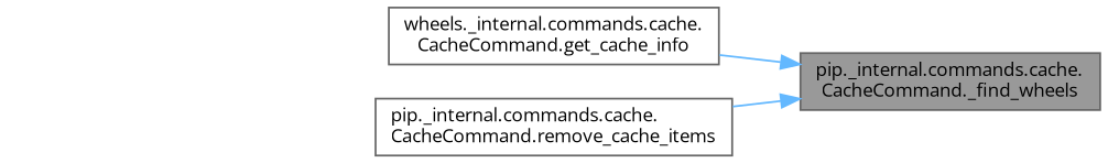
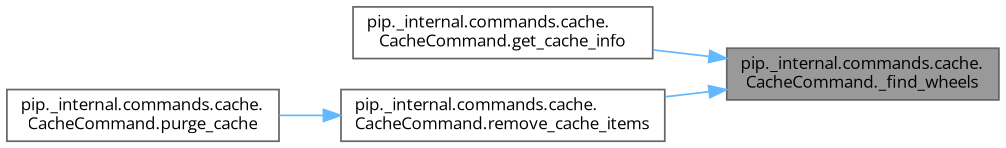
  digraph {
    fontname="Open Sans"
    rankdir=RL
    node [color=grey40 fillcolor=white fontname="Open Sans" fontsize=10 shape=box style=filled]
    edge [color=steelblue1 dir=back fontname="Open Sans" fontsize=10 labelfontname=Helvetica labelfontsize=10 style=solid]
    n1 [color=gray40 fillcolor=grey60 fontcolor=black height=0.2 label="pip._internal.commands.cache.\lCacheCommand._find_wheels" width=0.4]
-   n2 [height=0.2 label="wheels._internal.commands.cache.\lCacheCommand.get_cache_info" width=0.4]
+   n2 [height=0.2 label="pip._internal.commands.cache.\lCacheCommand.get_cache_info" width=0.4]
    n3 [height=0.2 label="pip._internal.commands.cache.\lCacheCommand.remove_cache_items" width=0.4]
+   n4 [height=0.2 label="pip._internal.commands.cache.\lCacheCommand.purge_cache" width=0.4]
    n1 -> n2
    n1 -> n3
+   n3 -> n4
  }
